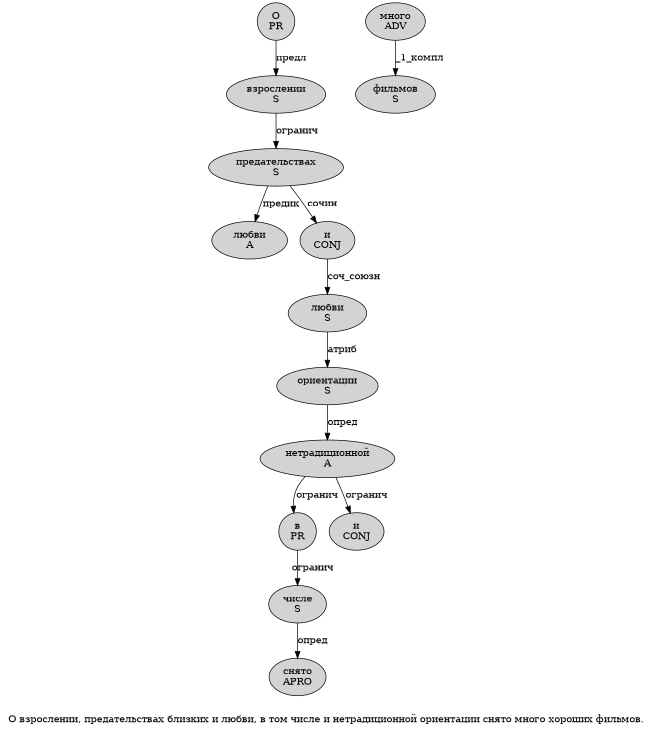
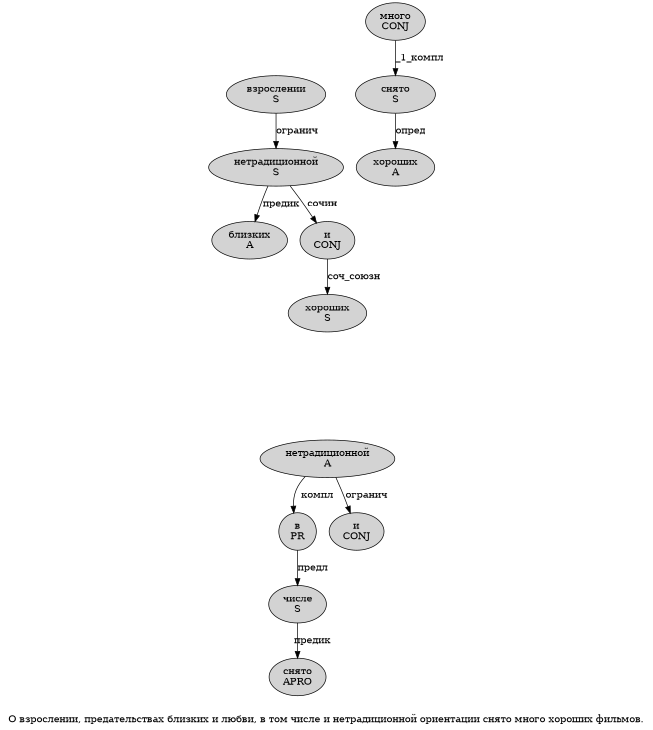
  digraph {
    label="О взрослении, предательствах близких и любви, в том числе и нетрадиционной ориентации снято много хороших фильмов."
    node [fillcolor=lightgray penwidth=1 shape=ellipse style=filled]
-   n1 [label="О\nPR"]
    n2 [label="взрослении\nS"]
-   n3 [label="предательствах\nS"]
-   n4 [label="любви\nA"]
+   n3 [label="нетрадиционной\nS"]
+   n4 [label="близких\nA"]
    n5 [label="и\nCONJ"]
-   n6 [label="любви\nS"]
-   n7 [label="ориентации\nS"]
+   n6 [label="хороших\nS"]
    n8 [label="нетрадиционной\nA"]
    n9 [label="в\nPR"]
    n10 [label="числе\nS"]
    n11 [label="снято\nAPRO"]
    n12 [label="и\nCONJ"]
-   n13 [label="много\nADV"]
-   n14 [label="фильмов\nS"]
-   n1 -> n2 [label="предл"]
+   n13 [label="много\nCONJ"]
+   n14 [label="снято\nS"]
+   n15 [label="хороших\nA"]
    n2 -> n3 [label="огранич"]
    n3 -> n4 [label="предик"]
    n3 -> n5 [label="сочин"]
    n5 -> n6 [label="соч_союзн"]
-   n6 -> n7 [label="атриб"]
-   n7 -> n8 [label="опред"]
-   n8 -> n9 [label="огранич"]
+   n8 -> n9 [label="компл"]
    n8 -> n12 [label="огранич"]
-   n9 -> n10 [label="огранич"]
-   n10 -> n11 [label="опред"]
+   n9 -> n10 [label="предл"]
+   n10 -> n11 [label="предик"]
    n13 -> n14 [label="_1_компл"]
+   n14 -> n15 [label="опред"]
  }
